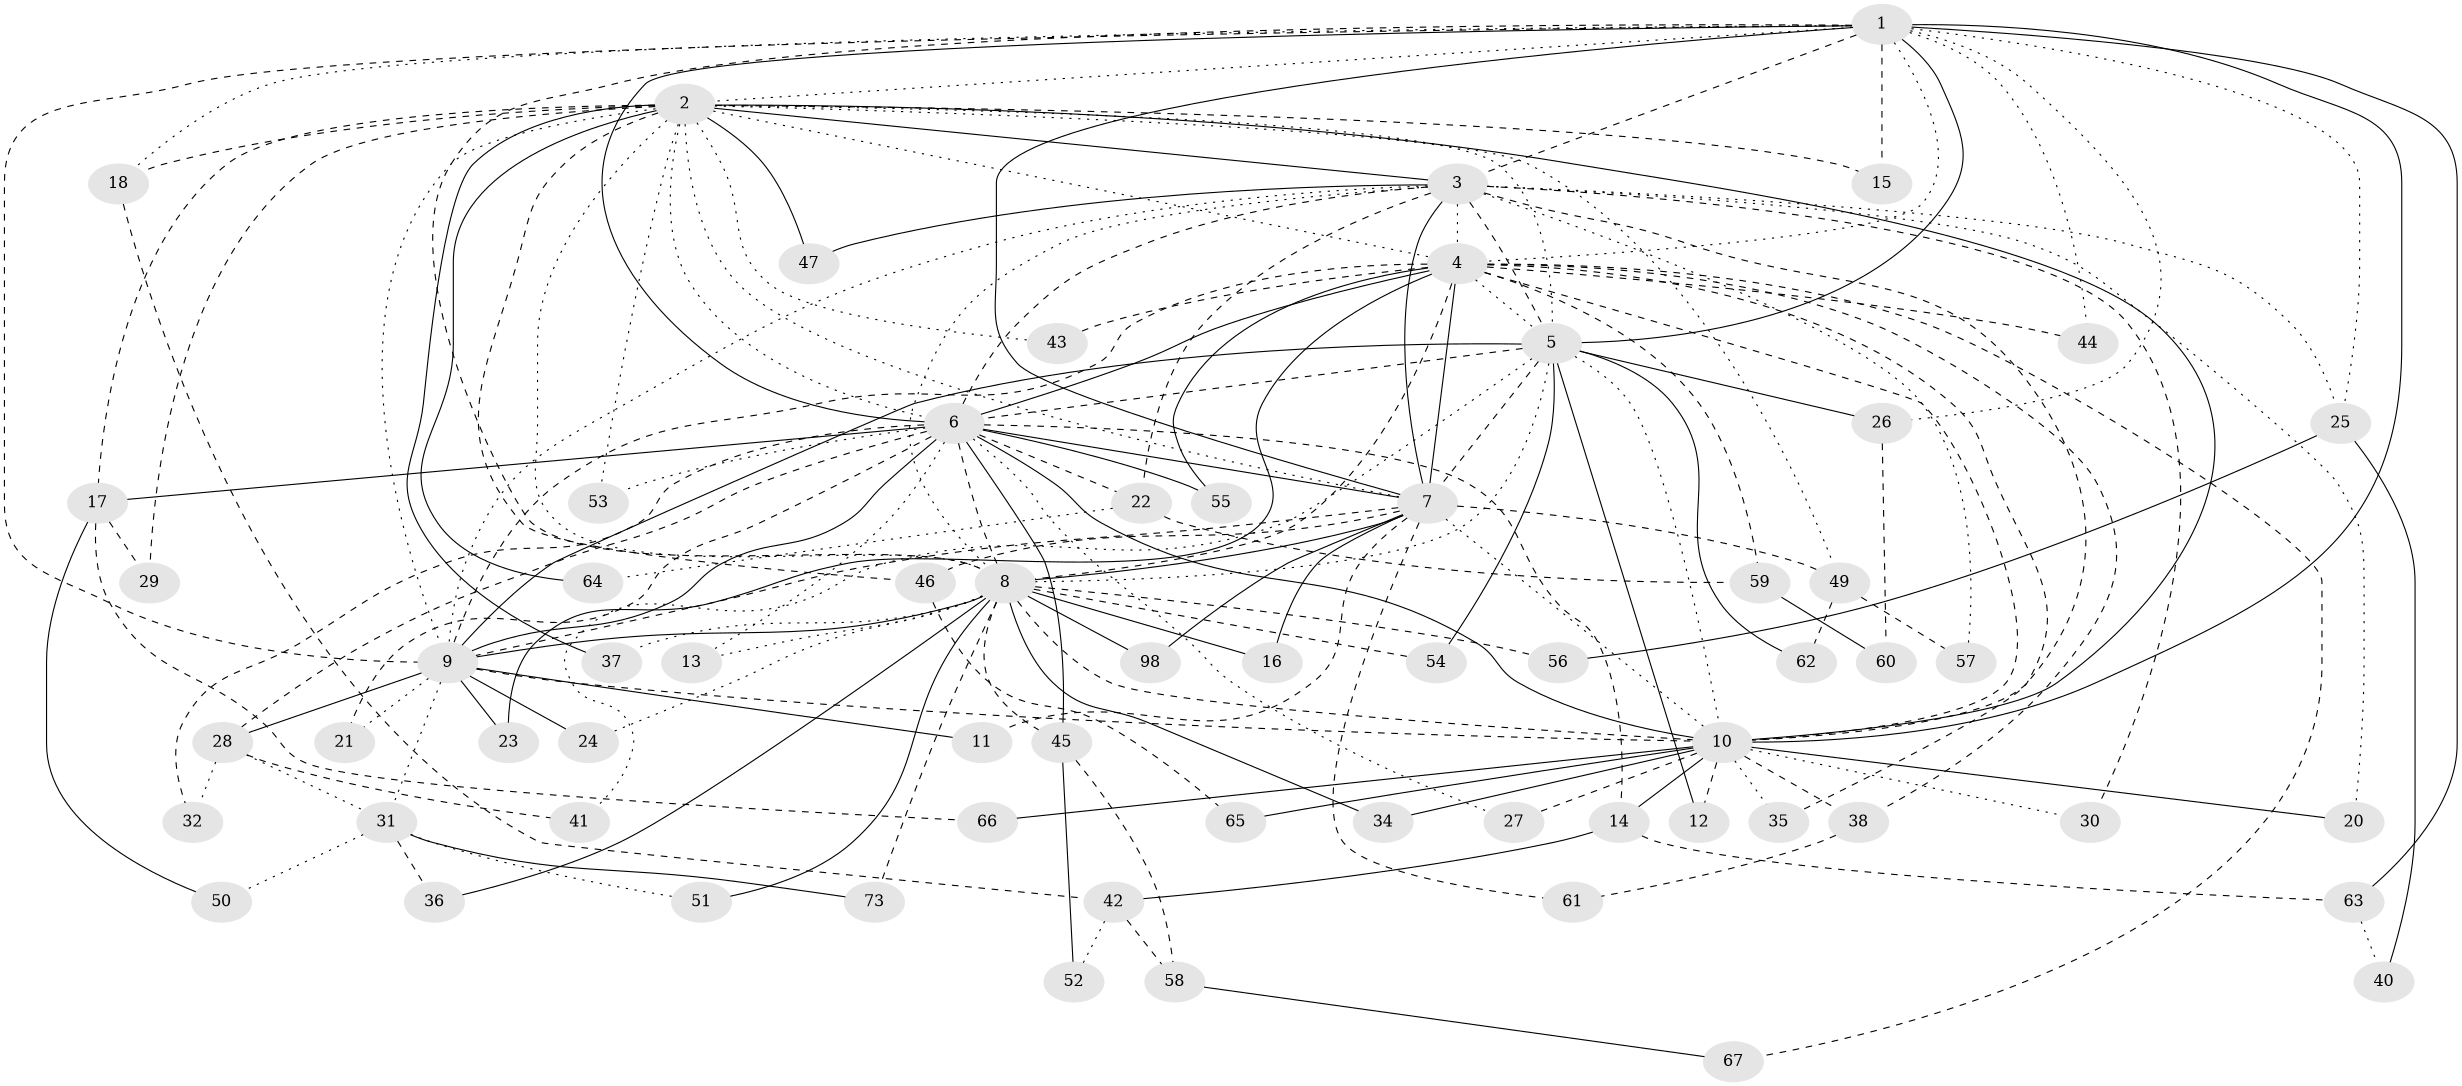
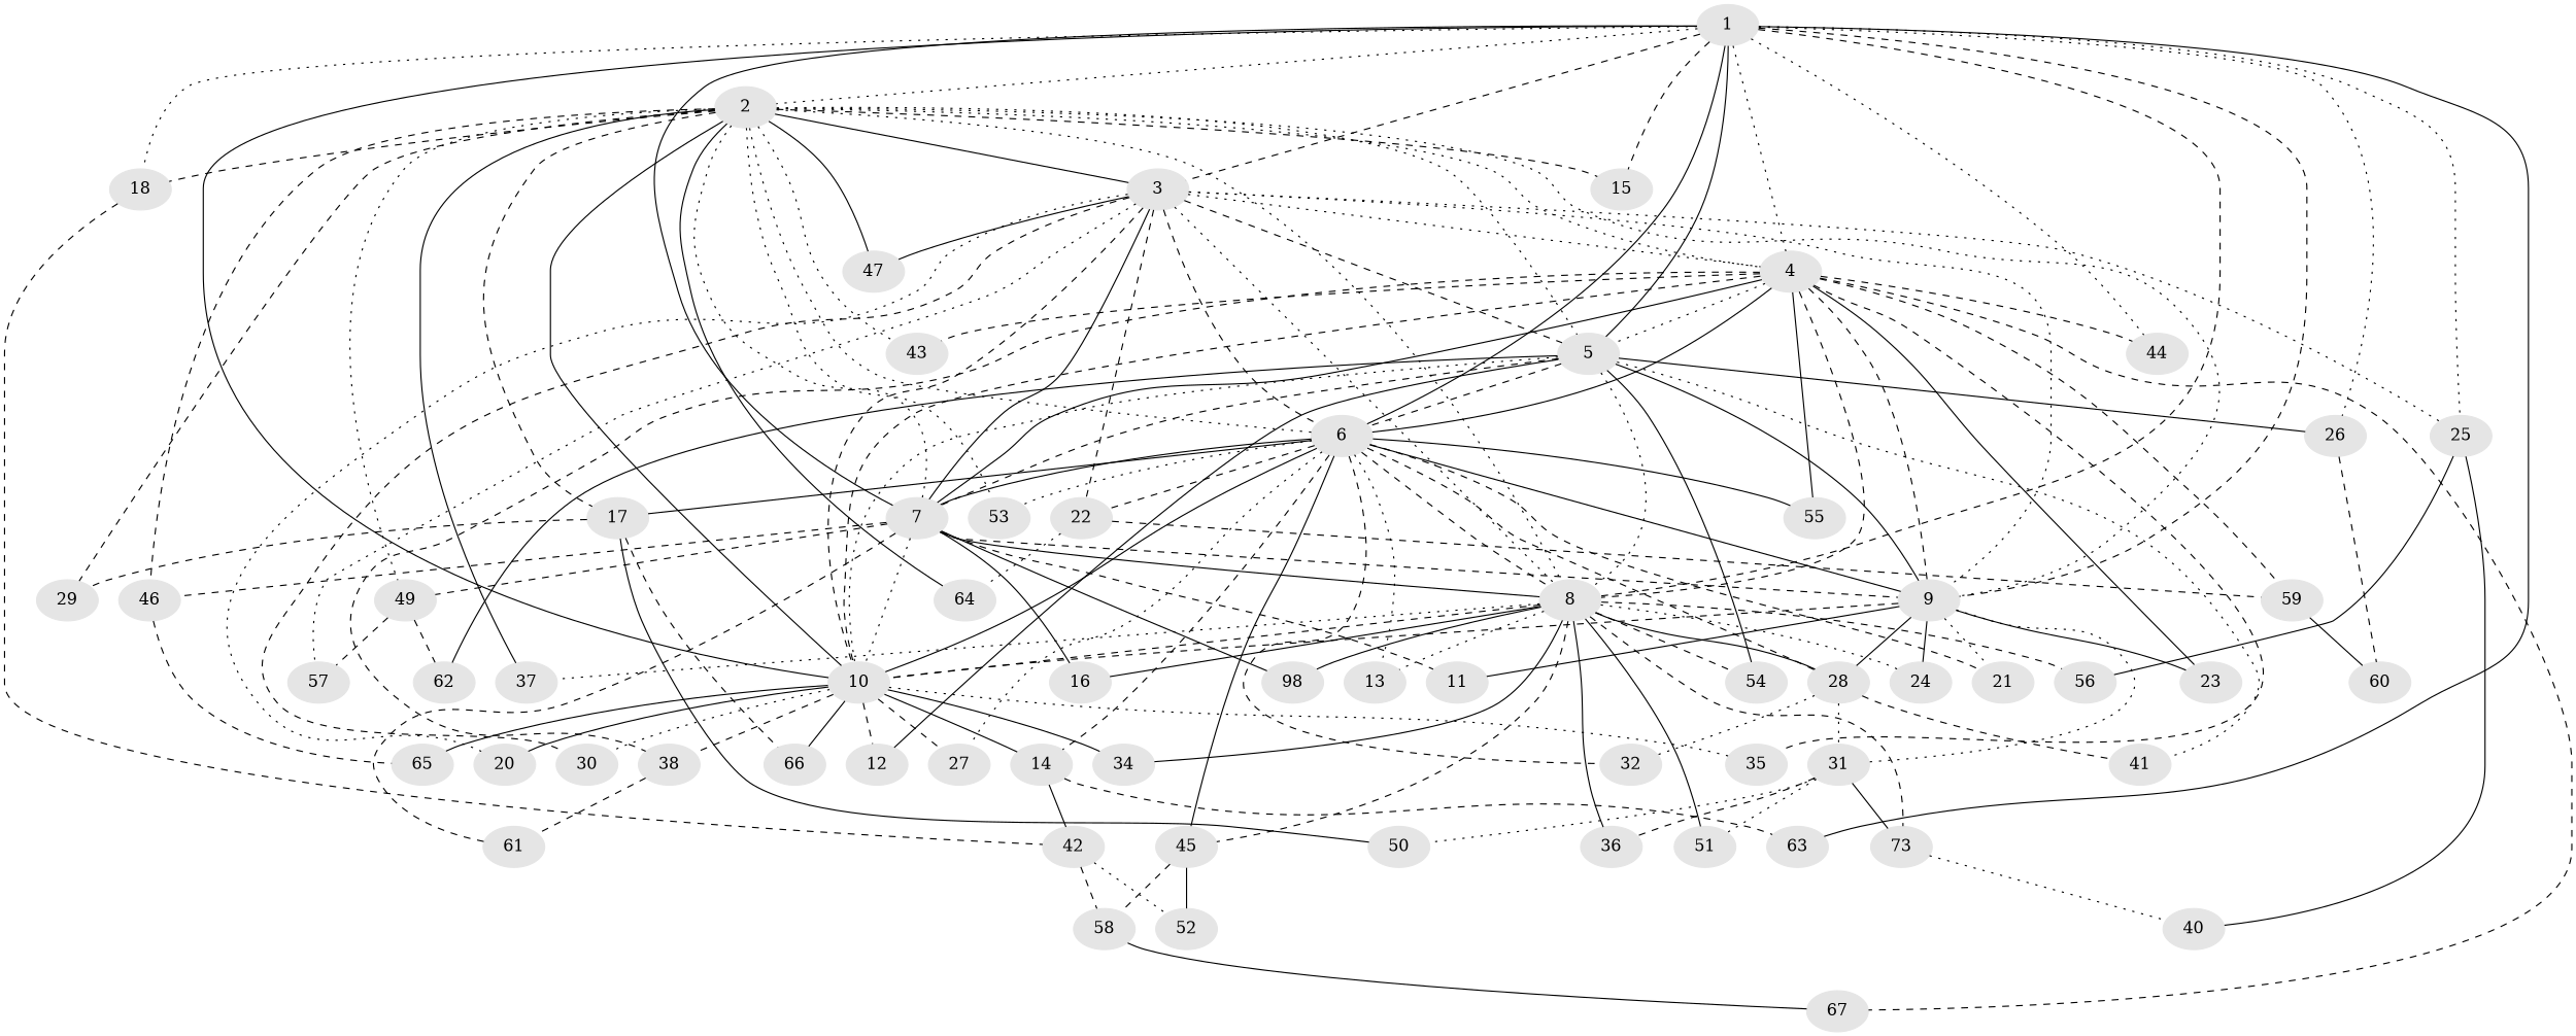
  graph {
    node [color=gray90 style=filled]
    edge [style=dashed]
    1
    2
    3
    4
    5
    6
    7
    8
    9
    10
    15
    18
    25
    26
    44
    63
    17
    29
    37
    43
    46
    47
    49
    53
    64
    20
    22
    30
    57
    23
    35
    38
    55
    59
    67
    12
    41
    54
    62
    13
    14
    21
    27
    28
    32
    45
    11
    16
    n49 [label=98]
    61
    24
    n52 [label=73]
    34
    36
    51
    56
    31
    65
    66
    42
    40
    60
    50
    52
    58
    1 -- 2 [style=dotted]
    1 -- 3
    1 -- 4 [style=dotted]
    1 -- 5 [style=solid]
    1 -- 6 [style=solid]
    1 -- 7 [style=solid]
    1 -- 8
    1 -- 9
    1 -- 10 [style=solid]
    1 -- 15
    1 -- 18 [style=dotted]
    1 -- 25 [style=dotted]
    1 -- 26 [style=dotted]
    1 -- 44 [style=dotted]
    1 -- 63 [style=solid]
    2 -- 3 [style=solid]
    2 -- 4 [style=dotted]
    2 -- 5 [style=dotted]
    2 -- 6 [style=dotted]
    2 -- 7 [style=dotted]
    2 -- 8 [style=dotted]
    2 -- 9 [style=dotted]
    2 -- 10 [style=solid]
    2 -- 15
    2 -- 18
    2 -- 17
    2 -- 29
    2 -- 37 [style=solid]
    2 -- 43 [style=dotted]
    2 -- 46
    2 -- 47 [style=solid]
    2 -- 49 [style=dotted]
    2 -- 53 [style=dotted]
    2 -- 64 [style=solid]
    3 -- 4 [style=dotted]
    3 -- 5
    3 -- 6
    3 -- 7 [style=solid]
    3 -- 8 [style=dotted]
    3 -- 9 [style=dotted]
    3 -- 10
    3 -- 25 [style=dotted]
    3 -- 47 [style=solid]
    3 -- 20 [style=dotted]
    3 -- 22
    3 -- 30
    3 -- 57 [style=dotted]
    4 -- 5 [style=dotted]
    4 -- 6 [style=solid]
    4 -- 7 [style=solid]
    4 -- 8
    4 -- 9
    4 -- 10
    4 -- 44
    4 -- 43
    4 -- 23 [style=solid]
    4 -- 35
    4 -- 38
    4 -- 55 [style=solid]
    4 -- 59
    4 -- 67
    5 -- 6
    5 -- 7
    5 -- 8 [style=dotted]
    5 -- 9 [style=solid]
    5 -- 10 [style=dotted]
    5 -- 26 [style=solid]
    5 -- 12 [style=solid]
    5 -- 41 [style=dotted]
    5 -- 54 [style=solid]
    5 -- 62 [style=solid]
    6 -- 7 [style=solid]
    6 -- 8
    6 -- 9 [style=solid]
    6 -- 10 [style=solid]
    6 -- 17 [style=solid]
    6 -- 53 [style=dotted]
    6 -- 22
    6 -- 55 [style=solid]
    6 -- 13 [style=dotted]
    6 -- 14
    6 -- 21
    6 -- 27 [style=dotted]
    6 -- 28
    6 -- 32
    6 -- 45 [style=solid]
    7 -- 8 [style=solid]
    7 -- 9
    7 -- 10 [style=dotted]
    7 -- 46
    7 -- 49
    7 -- 11
    7 -- 16 [style=solid]
    7 -- n49 [style=solid]
    7 -- 61
-   8 -- 9 [style=solid]
+   8 -- 28 [style=solid]
    8 -- 10
    8 -- 37 [style=dotted]
    8 -- 54
    8 -- 13 [style=dotted]
    8 -- 45
    8 -- 16 [style=solid]
    8 -- n49 [style=solid]
    8 -- 24 [style=dotted]
    8 -- n52
    8 -- 34 [style=solid]
    8 -- 36 [style=solid]
    8 -- 51 [style=solid]
    8 -- 56
    9 -- 10
    9 -- 23 [style=solid]
    9 -- 21 [style=dotted]
    9 -- 28 [style=solid]
    9 -- 11 [style=solid]
    9 -- 24 [style=solid]
    9 -- 31 [style=dotted]
    10 -- 20 [style=solid]
    10 -- 30 [style=dotted]
    10 -- 35 [style=dotted]
    10 -- 38
    10 -- 12
    10 -- 14 [style=solid]
    10 -- 27
    10 -- 34 [style=solid]
    10 -- 65 [style=solid]
    10 -- 66 [style=solid]
    18 -- 42
    25 -- 56 [style=solid]
    25 -- 40 [style=solid]
    26 -- 60
    17 -- 29
    17 -- 66
    17 -- 50 [style=solid]
    46 -- 65
    49 -- 57
    49 -- 62
    22 -- 64 [style=dotted]
    22 -- 59
    38 -- 61
    59 -- 60 [style=solid]
    14 -- 63
    14 -- 42 [style=solid]
    28 -- 41
    28 -- 32 [style=dotted]
    28 -- 31 [style=dotted]
    45 -- 52 [style=solid]
    45 -- 58
-   63 -- 40 [style=dotted]
+   n52 -- 40 [style=dotted]
    31 -- n52 [style=solid]
    31 -- 36
    31 -- 51 [style=dotted]
    31 -- 50 [style=dotted]
    42 -- 52 [style=dotted]
    42 -- 58
    58 -- 67 [style=solid]
  }
